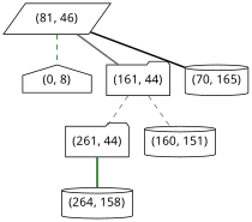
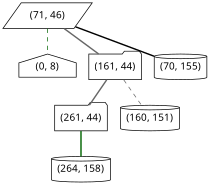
  graph {
    fontname="Noto Sans"
    node [fontname="Noto Sans" shape=cylinder]
    edge [color=gray40 fontname="Noto Sans" style=dashed weight=1]
-   "(71, 46)" [shape=parallelogram label="(81, 46)"]
+   "(71, 46)" [shape=parallelogram]
    n2 [label="(0, 8)" shape=house]
    "(161, 44)" [shape=folder]
-   "(70, 155)" [label="(70, 165)"]
+   "(70, 155)"
    n5 [label="(261, 44)" shape=folder]
    "(160, 151)"
    "(264, 158)"
    "(71, 46)" -- n2 [color=darkgreen weight=4]
    "(71, 46)" -- "(161, 44)" [style=bold]
    "(71, 46)" -- "(70, 155)" [color=black style=bold]
-   "(161, 44)" -- n5
+   "(161, 44)" -- n5 [style=bold]
    "(161, 44)" -- "(160, 151)"
    n5 -- "(264, 158)" [color=darkgreen style=bold]
  }
